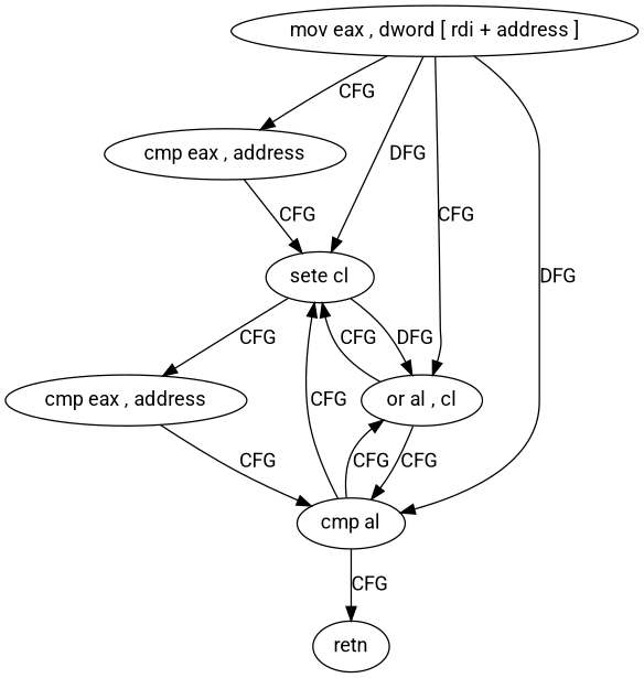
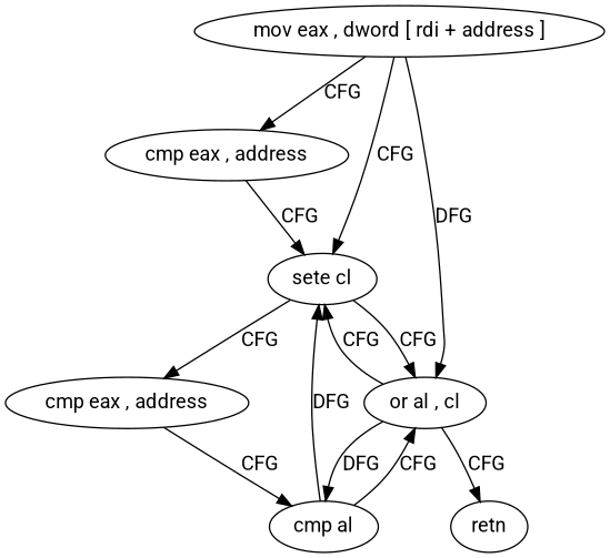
  digraph {
    fontname=Roboto
    node [fontname=Roboto]
    edge [fontname=Roboto]
    n1 [label="mov eax , dword [ rdi + address ]"]
    n2 [label="cmp eax , address"]
    n3 [label="sete cl"]
    n4 [label="cmp al"]
    n5 [label="or al , cl"]
    n6 [label="cmp eax , address"]
    n7 [label=retn]
    n1 -> n2 [label=CFG]
-   n1 -> n3 [label=DFG]
-   n1 -> n4 [label=DFG]
-   n1 -> n5 [label=CFG]
+   n1 -> n3 [label=CFG]
+   n1 -> n5 [label=DFG]
    n2 -> n3 [label=CFG]
-   n3 -> n5 [label=DFG]
+   n3 -> n5 [label=CFG]
    n3 -> n6 [label=CFG]
-   n4 -> n3 [label=CFG]
+   n4 -> n3 [label=DFG]
    n4 -> n5 [label=CFG]
    n5 -> n3 [label=CFG]
-   n5 -> n4 [label=CFG]
-   n4 -> n7 [label=CFG]
+   n5 -> n4 [label=DFG]
+   n5 -> n7 [label=CFG]
    n6 -> n4 [label=CFG]
  }
